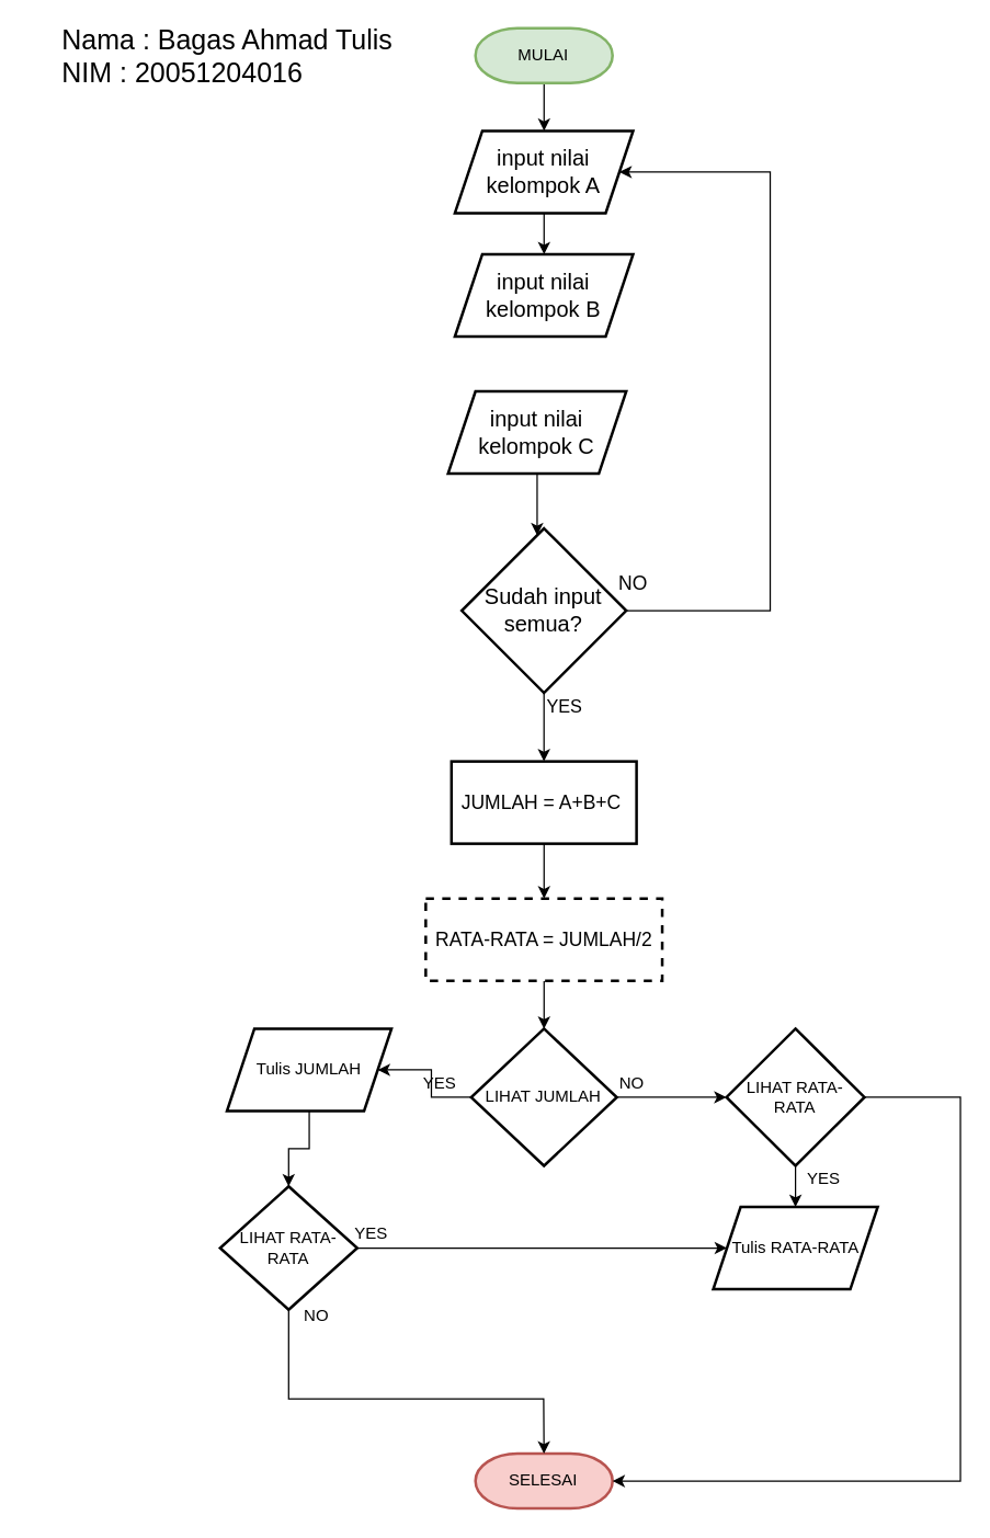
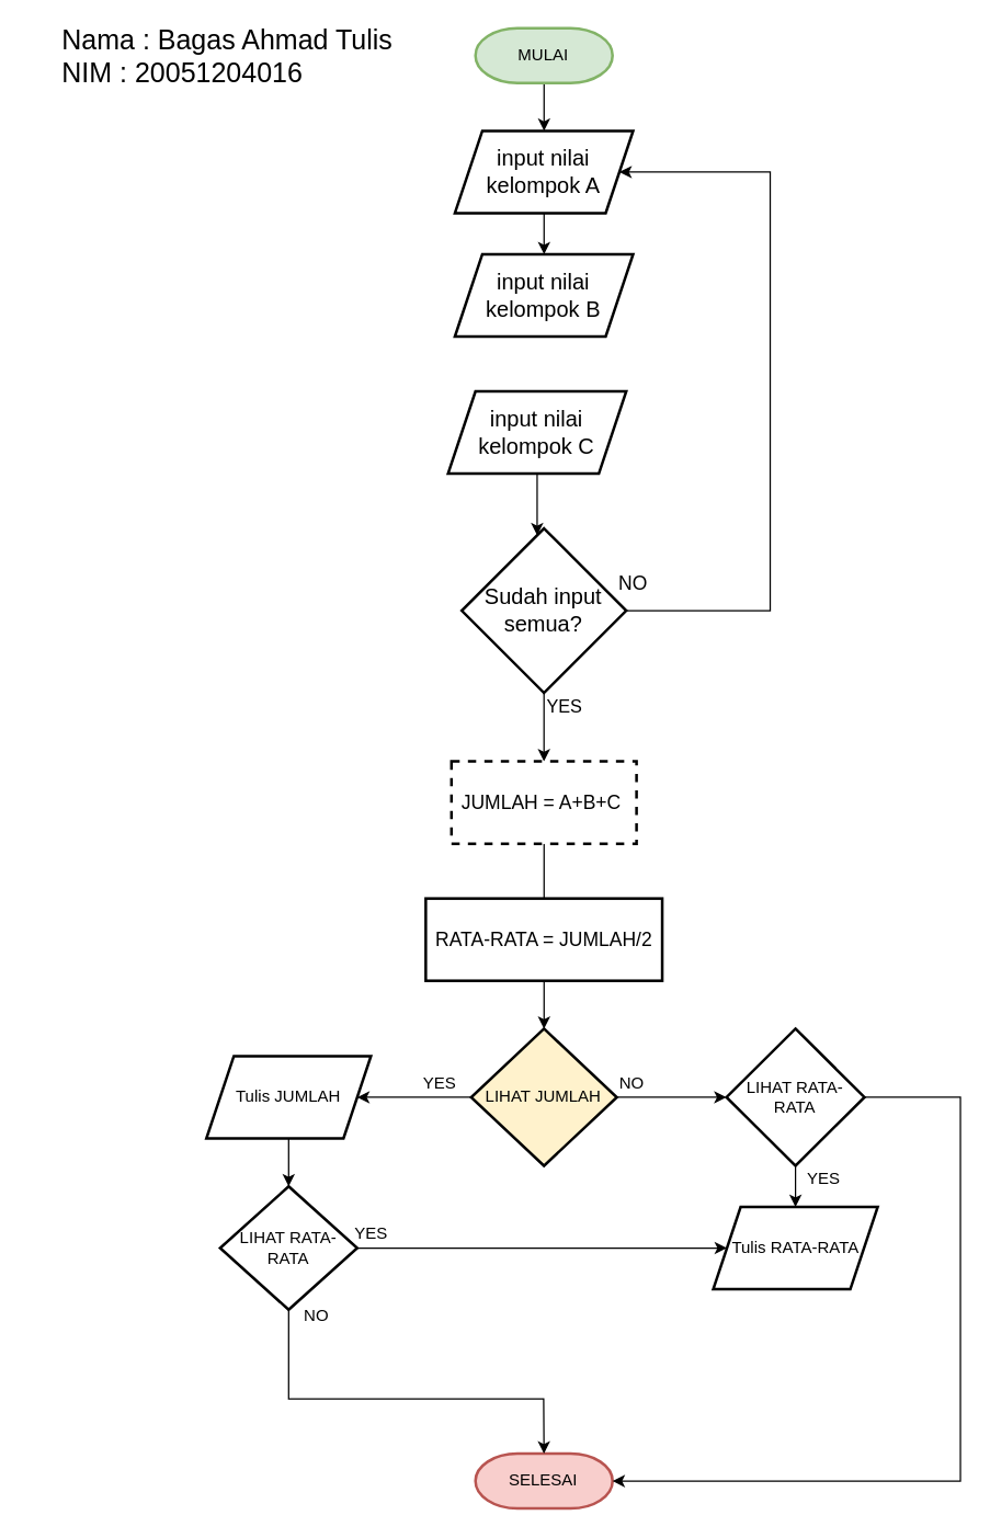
  <mxCell id="0" />
  <mxCell id="1" parent="0" />
  <mxCell id="2" value="" style="edgeStyle=orthogonalEdgeStyle;rounded=0;orthogonalLoop=1;jettySize=auto;html=1;" edge="1" parent="1" source="3" target="6"><mxGeometry relative="1" as="geometry" /></mxCell>
  <mxCell id="3" value="MULAI" style="strokeWidth=2;html=1;shape=mxgraph.flowchart.terminator;whiteSpace=wrap;fillColor=#d5e8d4;strokeColor=#82b366;" vertex="1" parent="1"><mxGeometry x="346.25" y="20" width="100" height="40" as="geometry" /></mxCell>
  <mxCell id="4" value="&lt;font style=&quot;font-size: 20px&quot;&gt;Nama : Bagas Ahmad Tulis&lt;br&gt;&lt;div style=&quot;text-align: left&quot;&gt;&lt;span&gt;NIM : 20051204016&lt;/span&gt;&lt;/div&gt;&lt;/font&gt;" style="text;html=1;align=center;verticalAlign=middle;resizable=0;points=[];autosize=1;" vertex="1" parent="1"><mxGeometry x="20" y="20" width="290" height="40" as="geometry" /></mxCell>
  <mxCell id="5" value="" style="edgeStyle=orthogonalEdgeStyle;rounded=0;orthogonalLoop=1;jettySize=auto;html=1;" edge="1" parent="1" source="6" target="7"><mxGeometry relative="1" as="geometry" /></mxCell>
  <mxCell id="6" value="&lt;font size=&quot;3&quot;&gt;input nilai kelompok A&lt;/font&gt;" style="shape=parallelogram;perimeter=parallelogramPerimeter;whiteSpace=wrap;html=1;fixedSize=1;strokeWidth=2;" vertex="1" parent="1"><mxGeometry x="331.25" y="95" width="130" height="60" as="geometry" /></mxCell>
  <mxCell id="7" value="&lt;font size=&quot;3&quot;&gt;input nilai kelompok B&lt;/font&gt;" style="shape=parallelogram;perimeter=parallelogramPerimeter;whiteSpace=wrap;html=1;fixedSize=1;strokeWidth=2;" vertex="1" parent="1"><mxGeometry x="331.25" y="185" width="130" height="60" as="geometry" /></mxCell>
  <mxCell id="8" value="" style="edgeStyle=orthogonalEdgeStyle;rounded=0;orthogonalLoop=1;jettySize=auto;html=1;" edge="1" parent="1" source="9" target="11"><mxGeometry relative="1" as="geometry"><Array as="points"><mxPoint x="396.25" y="345" /></Array></mxGeometry></mxCell>
  <mxCell id="9" value="&lt;font size=&quot;3&quot;&gt;input nilai kelompok C&lt;/font&gt;" style="shape=parallelogram;perimeter=parallelogramPerimeter;whiteSpace=wrap;html=1;fixedSize=1;strokeWidth=2;" vertex="1" parent="1"><mxGeometry x="326.25" y="285" width="130" height="60" as="geometry" /></mxCell>
  <mxCell id="10" value="" style="edgeStyle=orthogonalEdgeStyle;rounded=0;orthogonalLoop=1;jettySize=auto;html=1;" edge="1" parent="1" source="11" target="15"><mxGeometry relative="1" as="geometry" /></mxCell>
  <mxCell id="11" value="&lt;font size=&quot;3&quot;&gt;Sudah input&lt;br&gt;semua?&lt;/font&gt;" style="rhombus;whiteSpace=wrap;html=1;strokeWidth=2;" vertex="1" parent="1"><mxGeometry x="336.25" y="385" width="120" height="120" as="geometry" /></mxCell>
  <mxCell id="12" value="" style="endArrow=classic;html=1;exitX=1;exitY=0.5;exitDx=0;exitDy=0;entryX=1;entryY=0.5;entryDx=0;entryDy=0;rounded=0;" edge="1" parent="1" source="11" target="6"><mxGeometry width="50" height="50" relative="1" as="geometry"><mxPoint x="461.25" y="345" as="sourcePoint" /><mxPoint x="511.25" y="295" as="targetPoint" /><Array as="points"><mxPoint x="561.25" y="445" /><mxPoint x="561.25" y="125" /></Array></mxGeometry></mxCell>
  <mxCell id="13" value="&lt;span style=&quot;font-size: 14px&quot;&gt;NO&lt;/span&gt;" style="text;html=1;align=center;verticalAlign=middle;resizable=0;points=[];autosize=1;" vertex="1" parent="1"><mxGeometry x="441.25" y="415" width="40" height="20" as="geometry" /></mxCell>
- <mxCell id="14" value="" style="edgeStyle=orthogonalEdgeStyle;rounded=0;orthogonalLoop=1;jettySize=auto;html=1;" edge="1" parent="1" source="15" target="18"><mxGeometry relative="1" as="geometry" /></mxCell>
- <mxCell id="15" value="&lt;font style=&quot;font-size: 14px&quot;&gt;JUMLAH = A+B+C&amp;nbsp;&lt;/font&gt;" style="whiteSpace=wrap;html=1;strokeWidth=2;" vertex="1" parent="1"><mxGeometry x="328.75" y="555" width="135" height="60" as="geometry" /></mxCell>
+ <mxCell id="14" value="" style="edgeStyle=orthogonalEdgeStyle;rounded=0;orthogonalLoop=1;jettySize=auto;html=1;endArrow=none;" edge="1" parent="1" source="15" target="18"><mxGeometry relative="1" as="geometry" /></mxCell>
+ <mxCell id="15" value="&lt;font style=&quot;font-size: 14px&quot;&gt;JUMLAH = A+B+C&amp;nbsp;&lt;/font&gt;" style="whiteSpace=wrap;html=1;strokeWidth=2;dashed=1;" vertex="1" parent="1"><mxGeometry x="328.75" y="555" width="135" height="60" as="geometry" /></mxCell>
  <mxCell id="16" value="&lt;font style=&quot;font-size: 13px&quot;&gt;YES&lt;/font&gt;" style="text;html=1;align=center;verticalAlign=middle;resizable=0;points=[];autosize=1;" vertex="1" parent="1"><mxGeometry x="391.25" y="505" width="40" height="20" as="geometry" /></mxCell>
  <mxCell id="17" value="" style="edgeStyle=orthogonalEdgeStyle;rounded=0;orthogonalLoop=1;jettySize=auto;html=1;" edge="1" parent="1" source="18" target="21"><mxGeometry relative="1" as="geometry" /></mxCell>
- <mxCell id="18" value="&lt;font style=&quot;font-size: 14px&quot;&gt;RATA-RATA = JUMLAH/2&lt;/font&gt;" style="whiteSpace=wrap;html=1;strokeWidth=2;dashed=1;" vertex="1" parent="1"><mxGeometry x="310" y="655" width="172.5" height="60" as="geometry" /></mxCell>
+ <mxCell id="18" value="&lt;font style=&quot;font-size: 14px&quot;&gt;RATA-RATA = JUMLAH/2&lt;/font&gt;" style="whiteSpace=wrap;html=1;strokeWidth=2;" vertex="1" parent="1"><mxGeometry x="310" y="655" width="172.5" height="60" as="geometry" /></mxCell>
  <mxCell id="19" value="" style="edgeStyle=orthogonalEdgeStyle;rounded=0;orthogonalLoop=1;jettySize=auto;html=1;" edge="1" parent="1" source="21" target="23"><mxGeometry relative="1" as="geometry" /></mxCell>
  <mxCell id="20" value="" style="edgeStyle=orthogonalEdgeStyle;rounded=0;orthogonalLoop=1;jettySize=auto;html=1;" edge="1" parent="1" source="21" target="26"><mxGeometry relative="1" as="geometry" /></mxCell>
- <mxCell id="21" value="LIHAT JUMLAH" style="rhombus;whiteSpace=wrap;html=1;strokeWidth=2;" vertex="1" parent="1"><mxGeometry x="343.13" y="750" width="106.25" height="100" as="geometry" /></mxCell>
+ <mxCell id="21" value="LIHAT JUMLAH" style="rhombus;whiteSpace=wrap;html=1;strokeWidth=2;fillColor=#fff2cc;" vertex="1" parent="1"><mxGeometry x="343.13" y="750" width="106.25" height="100" as="geometry" /></mxCell>
  <mxCell id="22" value="" style="edgeStyle=orthogonalEdgeStyle;rounded=0;orthogonalLoop=1;jettySize=auto;html=1;" edge="1" parent="1" source="23" target="29"><mxGeometry relative="1" as="geometry" /></mxCell>
- <mxCell id="23" value="Tulis JUMLAH" style="shape=parallelogram;perimeter=parallelogramPerimeter;whiteSpace=wrap;html=1;fixedSize=1;strokeWidth=2;" vertex="1" parent="1"><mxGeometry x="165.005" y="750" width="120" height="60" as="geometry" /></mxCell>
+ <mxCell id="23" value="Tulis JUMLAH" style="shape=parallelogram;perimeter=parallelogramPerimeter;whiteSpace=wrap;html=1;fixedSize=1;strokeWidth=2;" vertex="1" parent="1"><mxGeometry x="150.005" y="770" width="120" height="60" as="geometry" /></mxCell>
  <mxCell id="24" value="YES" style="text;html=1;align=center;verticalAlign=middle;resizable=0;points=[];autosize=1;" vertex="1" parent="1"><mxGeometry x="300" y="780" width="40" height="20" as="geometry" /></mxCell>
  <mxCell id="25" value="" style="edgeStyle=orthogonalEdgeStyle;rounded=0;orthogonalLoop=1;jettySize=auto;html=1;" edge="1" parent="1" source="26" target="28"><mxGeometry relative="1" as="geometry" /></mxCell>
  <mxCell id="26" value="LIHAT RATA-RATA" style="rhombus;whiteSpace=wrap;html=1;strokeWidth=2;" vertex="1" parent="1"><mxGeometry x="529.38" y="750" width="100.62" height="100" as="geometry" /></mxCell>
  <mxCell id="27" value="NO" style="text;html=1;align=center;verticalAlign=middle;resizable=0;points=[];autosize=1;" vertex="1" parent="1"><mxGeometry x="445" y="780" width="30" height="20" as="geometry" /></mxCell>
  <mxCell id="28" value="Tulis RATA-RATA" style="shape=parallelogram;perimeter=parallelogramPerimeter;whiteSpace=wrap;html=1;fixedSize=1;strokeWidth=2;" vertex="1" parent="1"><mxGeometry x="519.685" y="880" width="120" height="60" as="geometry" /></mxCell>
  <mxCell id="29" value="LIHAT RATA-RATA" style="rhombus;whiteSpace=wrap;html=1;strokeWidth=2;" vertex="1" parent="1"><mxGeometry x="160.01" y="865" width="100" height="90" as="geometry" /></mxCell>
  <mxCell id="30" value="" style="endArrow=classic;html=1;exitX=1;exitY=0.5;exitDx=0;exitDy=0;entryX=0;entryY=0.5;entryDx=0;entryDy=0;" edge="1" parent="1" source="29" target="28"><mxGeometry width="50" height="50" relative="1" as="geometry"><mxPoint x="460" y="910" as="sourcePoint" /><mxPoint x="510" y="860" as="targetPoint" /></mxGeometry></mxCell>
  <mxCell id="31" value="YES" style="text;html=1;align=center;verticalAlign=middle;resizable=0;points=[];autosize=1;" vertex="1" parent="1"><mxGeometry x="250" y="890" width="40" height="20" as="geometry" /></mxCell>
  <mxCell id="32" value="NO" style="text;html=1;align=center;verticalAlign=middle;resizable=0;points=[];autosize=1;" vertex="1" parent="1"><mxGeometry x="215" y="950" width="30" height="20" as="geometry" /></mxCell>
  <mxCell id="33" value="YES" style="text;html=1;align=center;verticalAlign=middle;resizable=0;points=[];autosize=1;" vertex="1" parent="1"><mxGeometry x="580" y="850" width="40" height="20" as="geometry" /></mxCell>
  <mxCell id="34" value="SELESAI" style="strokeWidth=2;html=1;shape=mxgraph.flowchart.terminator;whiteSpace=wrap;fillColor=#f8cecc;strokeColor=#b85450;" vertex="1" parent="1"><mxGeometry x="346.25" y="1060" width="100" height="40" as="geometry" /></mxCell>
  <mxCell id="35" value="" style="endArrow=classic;html=1;exitX=0.5;exitY=1;exitDx=0;exitDy=0;entryX=0.5;entryY=0;entryDx=0;entryDy=0;entryPerimeter=0;rounded=0;" edge="1" parent="1" source="29" target="34"><mxGeometry width="50" height="50" relative="1" as="geometry"><mxPoint x="460" y="850" as="sourcePoint" /><mxPoint x="510" y="800" as="targetPoint" /><Array as="points"><mxPoint x="210" y="1020" /><mxPoint x="396" y="1020" /></Array></mxGeometry></mxCell>
  <mxCell id="36" value="" style="endArrow=classic;html=1;exitX=1;exitY=0.5;exitDx=0;exitDy=0;entryX=1;entryY=0.5;entryDx=0;entryDy=0;entryPerimeter=0;rounded=0;" edge="1" parent="1" source="26" target="34"><mxGeometry width="50" height="50" relative="1" as="geometry"><mxPoint x="460" y="980" as="sourcePoint" /><mxPoint x="510" y="930" as="targetPoint" /><Array as="points"><mxPoint x="700" y="800" /><mxPoint x="700" y="1080" /></Array></mxGeometry></mxCell>
